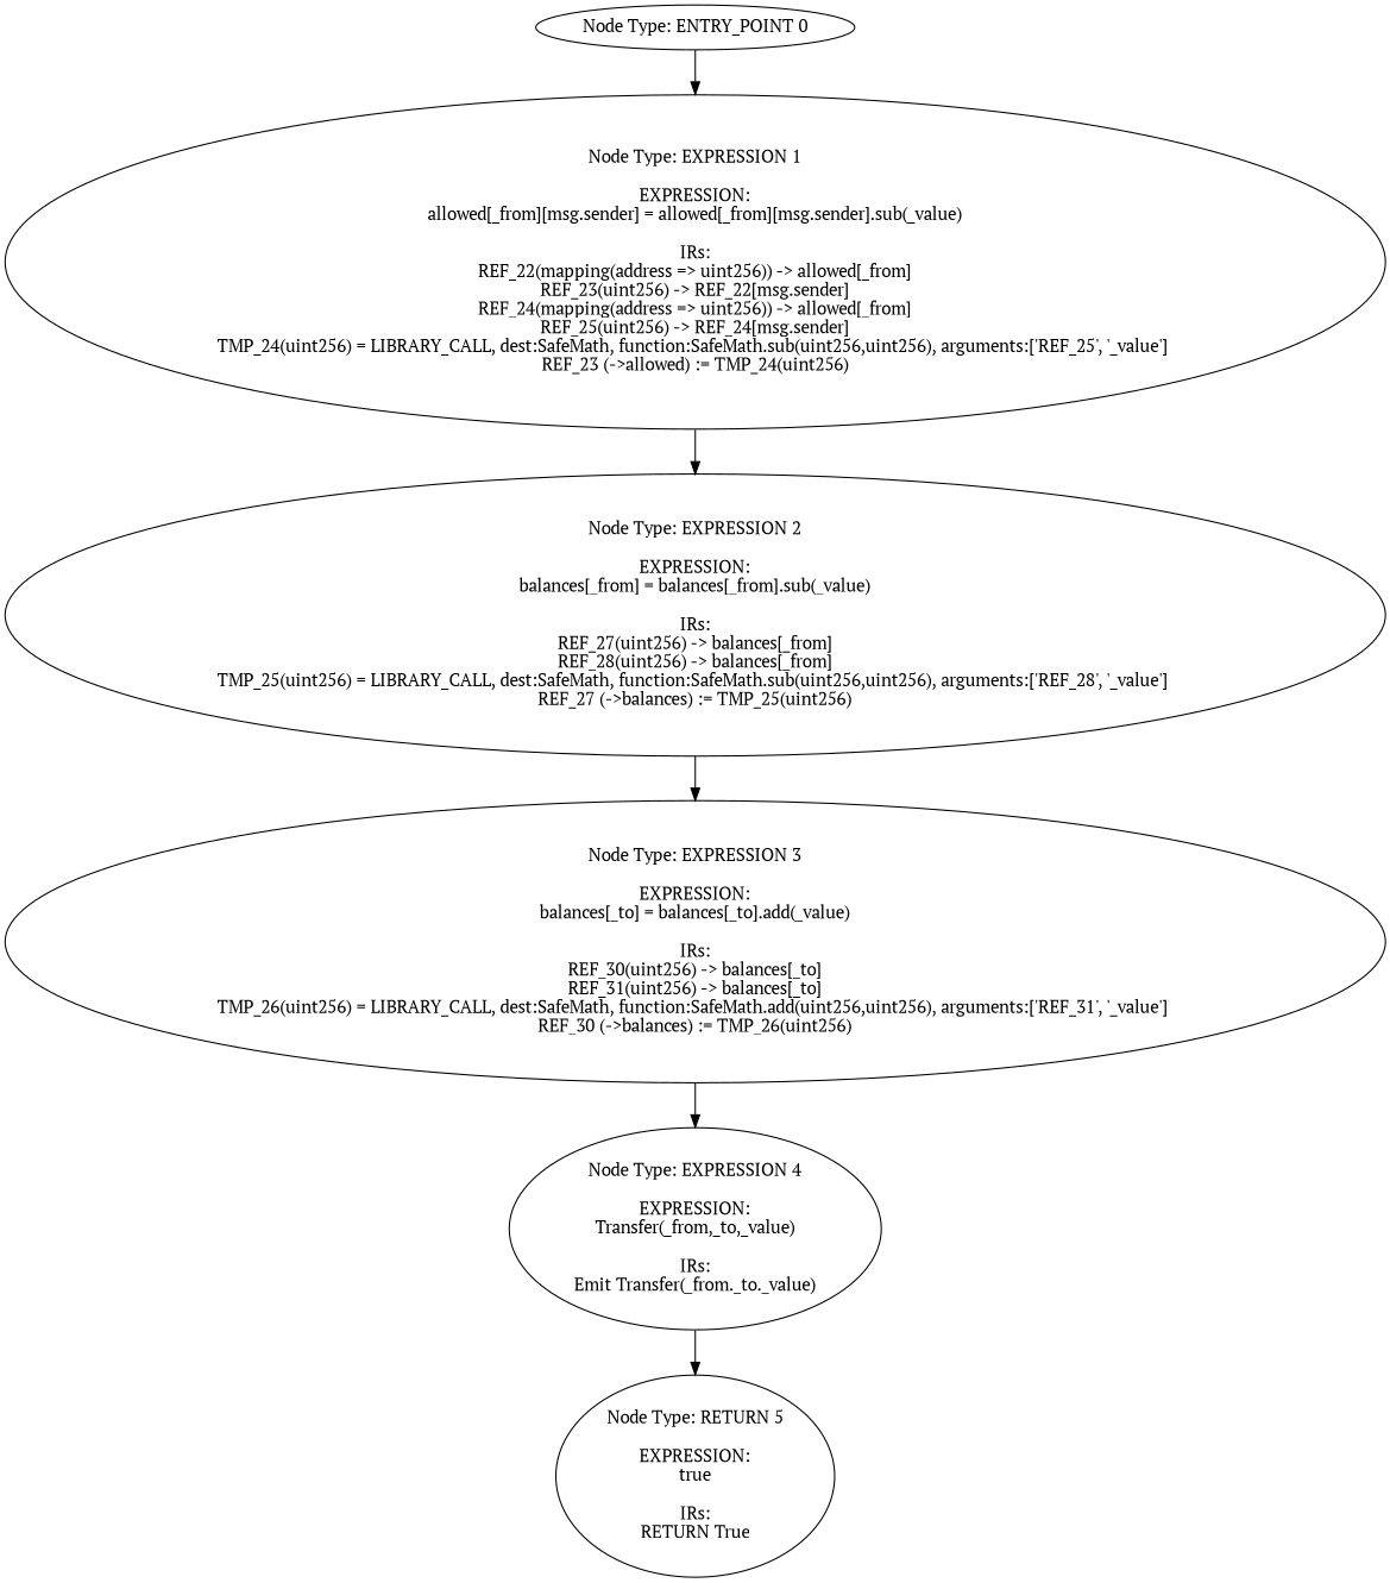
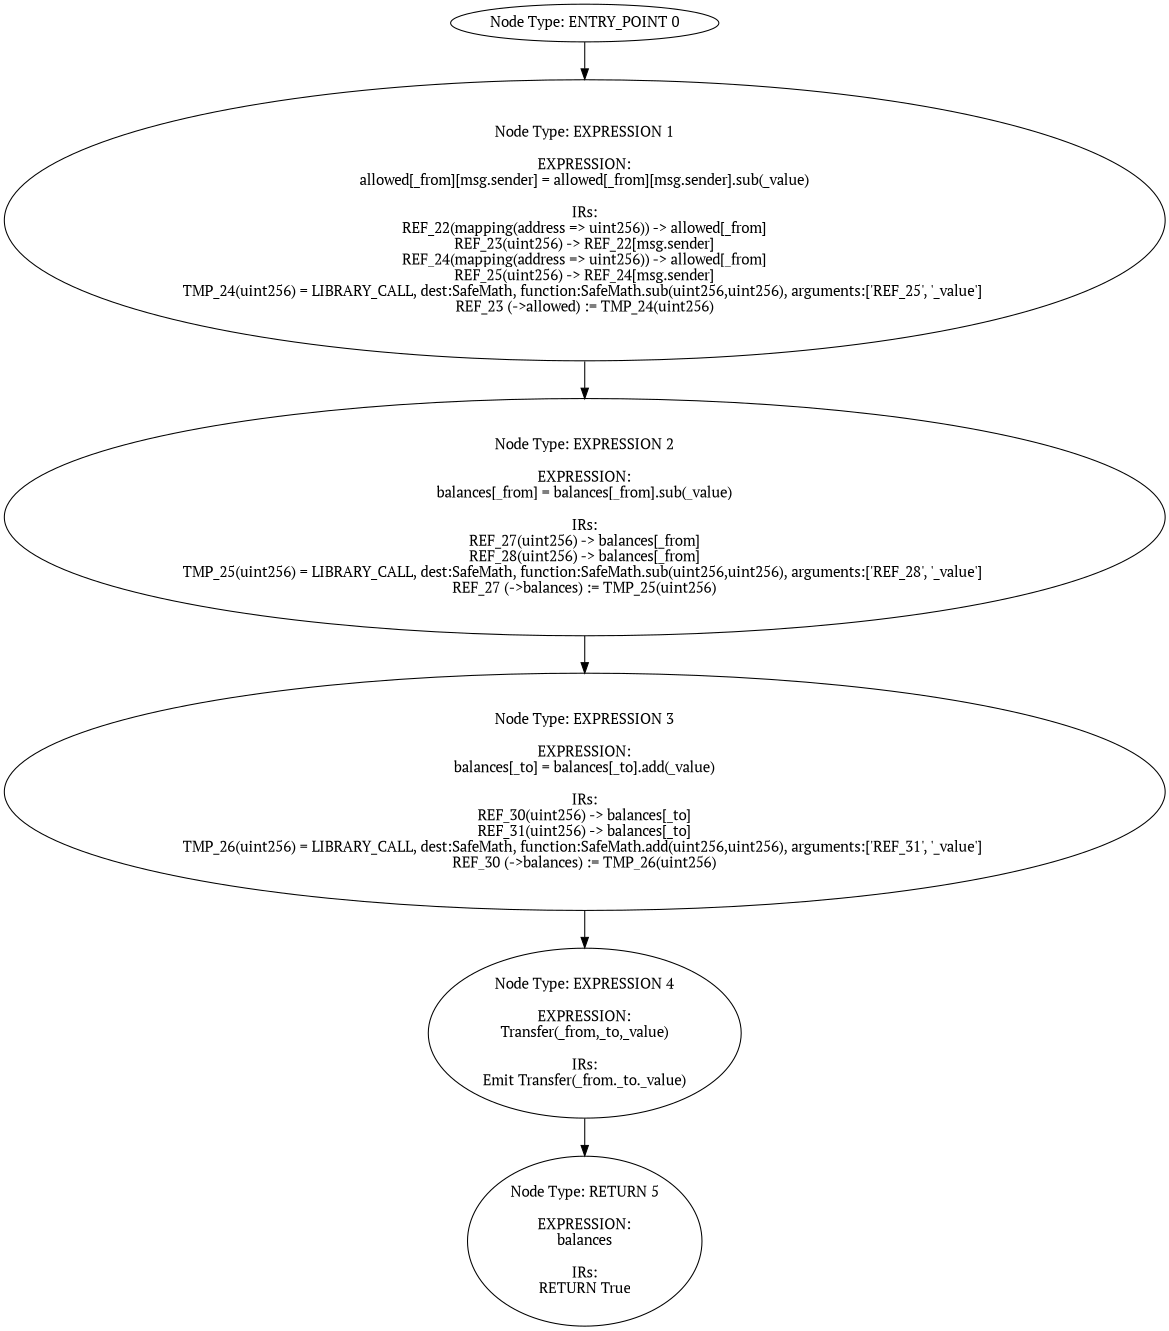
  digraph {
    fontname="PT Serif"
    node [fontname="PT Serif"]
    edge [fontname="PT Serif"]
    n1 [label="Node Type: ENTRY_POINT 0\n"]
    n2 [label="Node Type: EXPRESSION 1\n\nEXPRESSION:\nallowed[_from][msg.sender] = allowed[_from][msg.sender].sub(_value)\n\nIRs:\nREF_22(mapping(address => uint256)) -> allowed[_from]\nREF_23(uint256) -> REF_22[msg.sender]\nREF_24(mapping(address => uint256)) -> allowed[_from]\nREF_25(uint256) -> REF_24[msg.sender]\nTMP_24(uint256) = LIBRARY_CALL, dest:SafeMath, function:SafeMath.sub(uint256,uint256), arguments:['REF_25', '_value'] \nREF_23 (->allowed) := TMP_24(uint256)"]
    n3 [label="Node Type: EXPRESSION 2\n\nEXPRESSION:\nbalances[_from] = balances[_from].sub(_value)\n\nIRs:\nREF_27(uint256) -> balances[_from]\nREF_28(uint256) -> balances[_from]\nTMP_25(uint256) = LIBRARY_CALL, dest:SafeMath, function:SafeMath.sub(uint256,uint256), arguments:['REF_28', '_value'] \nREF_27 (->balances) := TMP_25(uint256)"]
    n4 [label="Node Type: EXPRESSION 3\n\nEXPRESSION:\nbalances[_to] = balances[_to].add(_value)\n\nIRs:\nREF_30(uint256) -> balances[_to]\nREF_31(uint256) -> balances[_to]\nTMP_26(uint256) = LIBRARY_CALL, dest:SafeMath, function:SafeMath.add(uint256,uint256), arguments:['REF_31', '_value'] \nREF_30 (->balances) := TMP_26(uint256)"]
    n5 [label="Node Type: EXPRESSION 4\n\nEXPRESSION:\nTransfer(_from,_to,_value)\n\nIRs:\nEmit Transfer(_from._to._value)"]
-   n6 [label="Node Type: RETURN 5\n\nEXPRESSION:\ntrue\n\nIRs:\nRETURN True"]
+   n6 [label="Node Type: RETURN 5\n\nEXPRESSION:\nbalances\n\nIRs:\nRETURN True"]
    n1 -> n2
    n2 -> n3
    n3 -> n4
    n4 -> n5
    n5 -> n6
  }
